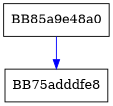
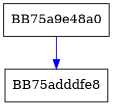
  digraph {
    splines=ortho
    node [shape=box]
-   BB75a9e48a0 [label=BB85a9e48a0]
+   BB75a9e48a0
    BB75adddfe8
    BB75a9e48a0 -> BB75adddfe8 [color=blue]
  }
